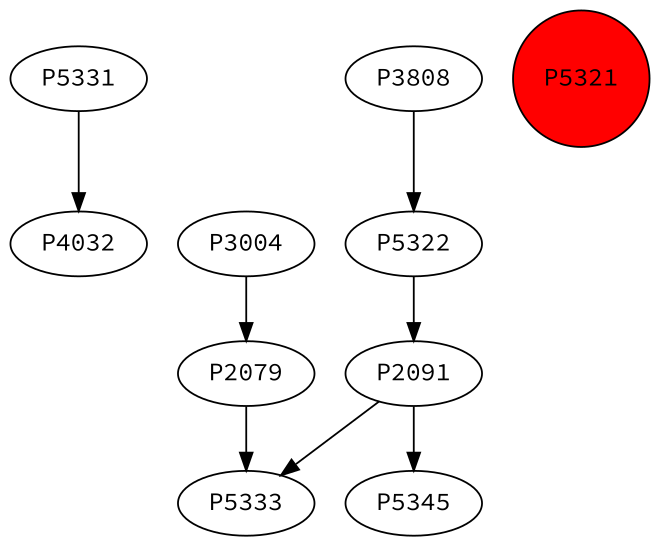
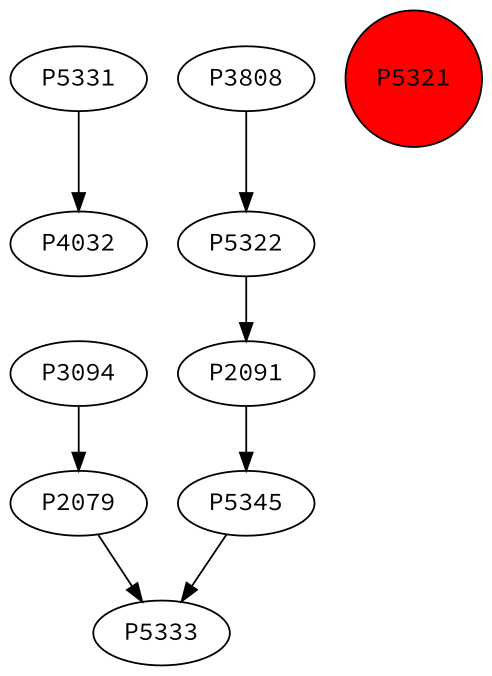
  digraph {
    fontname="Source Code Pro"
    node [fontname="Source Code Pro"]
    edge [fontname="Source Code Pro"]
    P5331
    P4032
-   P3004
+   P3004 [label=P3094]
    P2079
    P5333
    P2091
    P5345
    P3808
    P5322
    P5321 [fillcolor=red shape=circle style=filled]
    P5331 -> P4032
    P3004 -> P2079
    P2079 -> P5333
-   P2091 -> P5333
+   P5345 -> P5333
    P2091 -> P5345
    P3808 -> P5322
    P5322 -> P2091
  }
